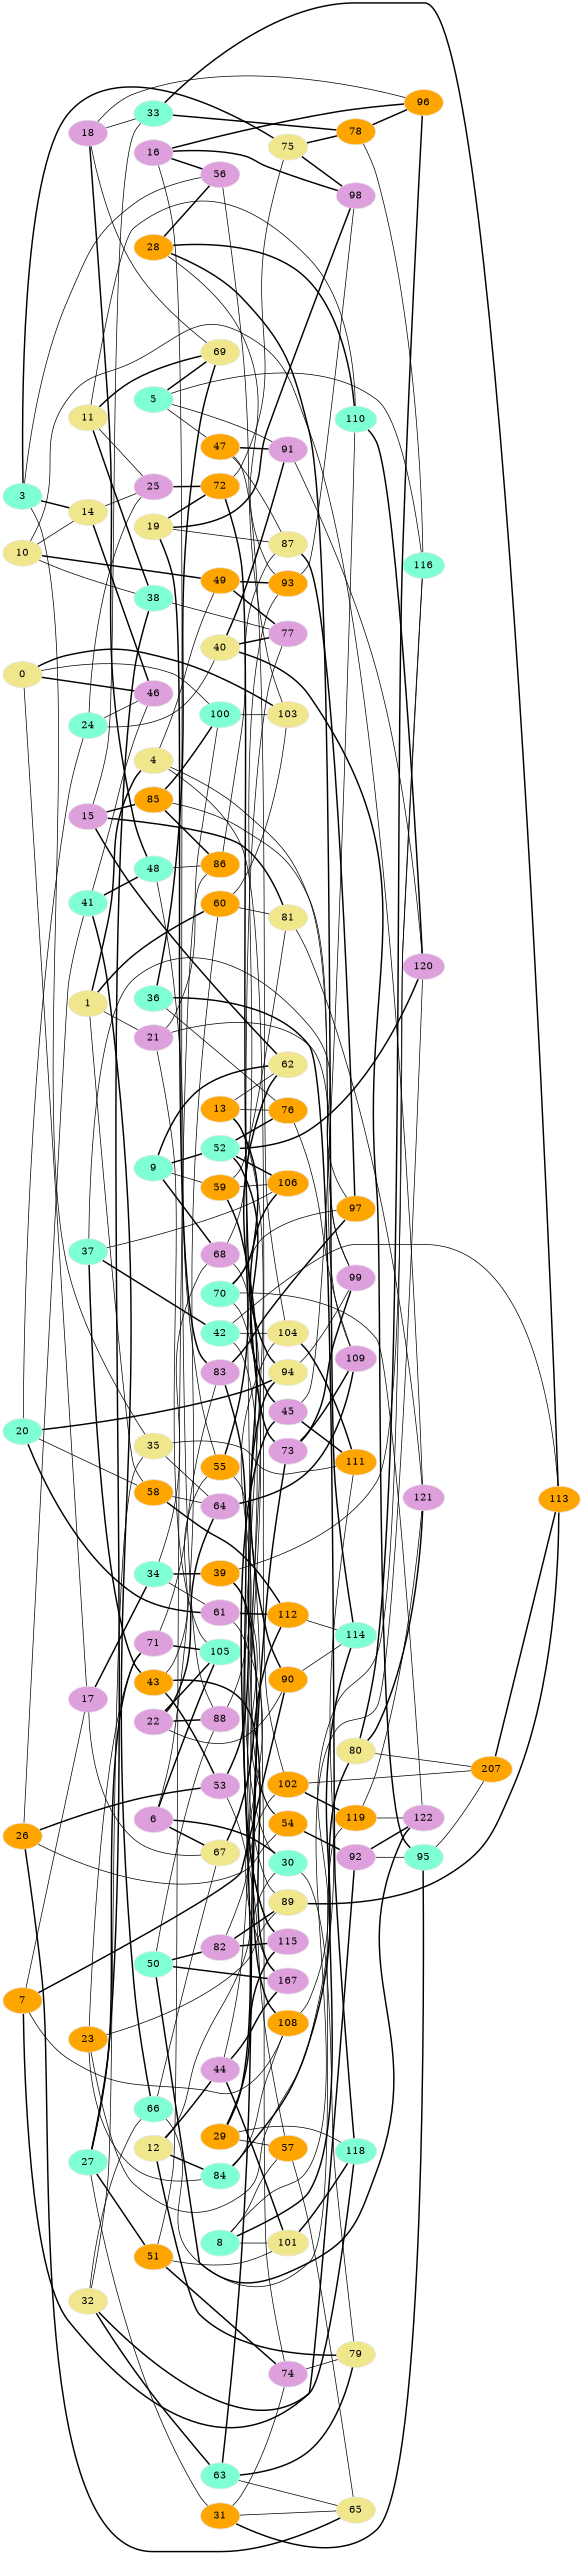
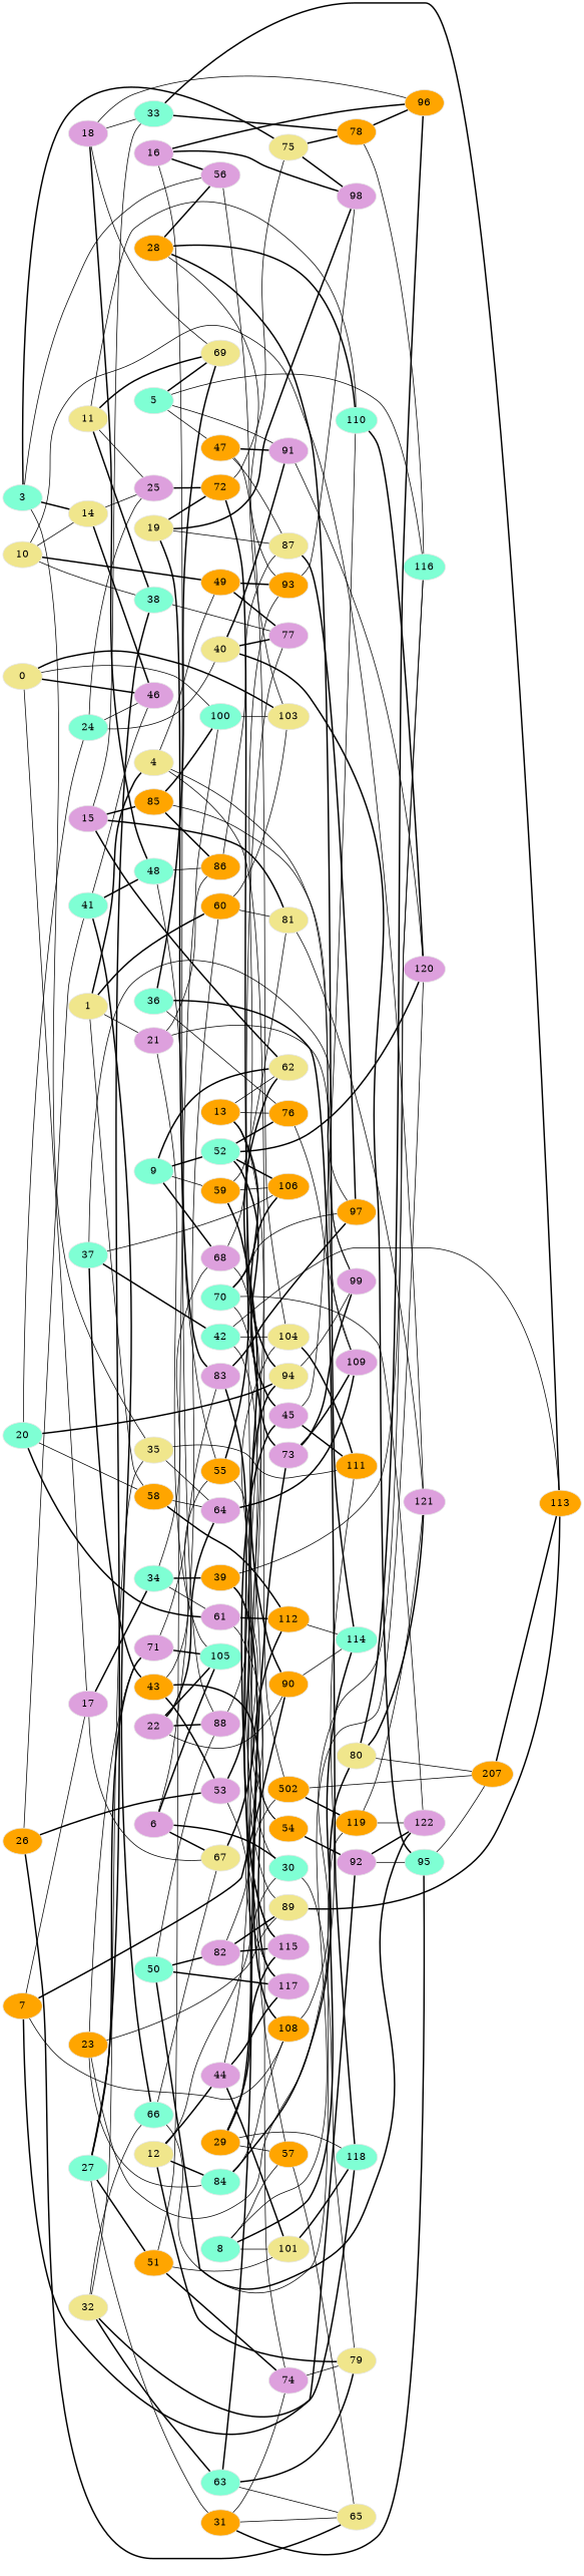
  graph {
    rankdir=LR
    node [color=gray90 fillcolor=orange style=filled]
    edge [style=solid]
    1 [fillcolor=khaki]
    4 [fillcolor=khaki]
    21 [fillcolor=plum]
    58
    60
    49
-   102
+   102 [label=502]
    109 [fillcolor=plum]
    100 [fillcolor=aquamarine]
    105 [fillcolor=aquamarine]
    99 [fillcolor=plum]
    64 [fillcolor=plum]
    112
    103 [fillcolor=khaki]
    81 [fillcolor=khaki]
    n16 [fillcolor=khaki label=0]
    17 [fillcolor=plum]
    46 [fillcolor=plum]
    67 [fillcolor=khaki]
    34 [fillcolor=aquamarine]
    3 [fillcolor=aquamarine]
    14 [fillcolor=khaki]
    35 [fillcolor=khaki]
    56 [fillcolor=plum]
    75 [fillcolor=khaki]
    25 [fillcolor=plum]
    111
    98 [fillcolor=plum]
    78
    93
    77 [fillcolor=plum]
    119
    n33 [label=207]
    5 [fillcolor=aquamarine]
    47
    69 [fillcolor=khaki]
    91 [fillcolor=plum]
    116 [fillcolor=aquamarine]
    87 [fillcolor=khaki]
    104 [fillcolor=khaki]
    120 [fillcolor=plum]
    6 [fillcolor=plum]
    30 [fillcolor=aquamarine]
    79 [fillcolor=khaki]
    7
    90
    92 [fillcolor=plum]
    108
    114 [fillcolor=aquamarine]
    95 [fillcolor=aquamarine]
    122 [fillcolor=plum]
    8 [fillcolor=aquamarine]
    57
    80 [fillcolor=khaki]
    101 [fillcolor=khaki]
    65 [fillcolor=khaki]
    121 [fillcolor=plum]
    96
    118 [fillcolor=aquamarine]
    9 [fillcolor=aquamarine]
    52 [fillcolor=aquamarine]
    59
    62 [fillcolor=khaki]
    68 [fillcolor=plum]
    76
    45 [fillcolor=plum]
    106
    89 [fillcolor=khaki]
    10 [fillcolor=khaki]
    38 [fillcolor=aquamarine]
    11 [fillcolor=khaki]
    110 [fillcolor=aquamarine]
    72
    12 [fillcolor=khaki]
    44 [fillcolor=plum]
    84 [fillcolor=aquamarine]
-   117 [fillcolor=plum label=167]
+   117 [fillcolor=plum]
    13
    94 [fillcolor=khaki]
    15 [fillcolor=plum]
    33 [fillcolor=aquamarine]
    85
    113
    86
    16 [fillcolor=plum]
    88 [fillcolor=plum]
    61 [fillcolor=plum]
    39
    18 [fillcolor=plum]
    48 [fillcolor=aquamarine]
    55
    19 [fillcolor=khaki]
    83 [fillcolor=plum]
    73 [fillcolor=plum]
    115 [fillcolor=plum]
    97
    20 [fillcolor=aquamarine]
    24 [fillcolor=aquamarine]
    40 [fillcolor=khaki]
    22 [fillcolor=plum]
    23
    71 [fillcolor=plum]
    41 [fillcolor=aquamarine]
    26
    53 [fillcolor=plum]
    54
    66 [fillcolor=aquamarine]
    27 [fillcolor=aquamarine]
    31
    51
    74 [fillcolor=plum]
    28
    29
    32 [fillcolor=khaki]
    63 [fillcolor=aquamarine]
    36 [fillcolor=aquamarine]
    37 [fillcolor=aquamarine]
    42 [fillcolor=aquamarine]
    43
    50 [fillcolor=aquamarine]
    82 [fillcolor=plum]
    70 [fillcolor=aquamarine]
    1 -- 4 [style=bold]
    1 -- 21
    1 -- 58
    1 -- 60 [style=bold]
    4 -- 49
    4 -- 102
    4 -- 109
    21 -- 100
    21 -- 105
    21 -- 99
    58 -- 64
    58 -- 112 [style=bold]
    60 -- 103
    60 -- 81
    49 -- 93 [style=bold]
    49 -- 77 [style=bold]
    102 -- 119 [style=bold]
    102 -- n33
    100 -- 103
    64 -- 109 [style=bold]
    112 -- 114
    81 -- 121
    n16 -- 100
    n16 -- 103 [style=bold]
    n16 -- 17
    n16 -- 46 [style=bold]
    17 -- 67
    17 -- 34 [style=bold]
    67 -- 112 [style=bold]
    34 -- 68
    34 -- 61
    34 -- 39 [style=bold]
    3 -- 14 [style=bold]
    3 -- 35
    3 -- 56
    3 -- 75 [style=bold]
    14 -- 46 [style=bold]
    14 -- 25
    35 -- 64
    35 -- 111
    56 -- 103
    75 -- 98 [style=bold]
    75 -- 78 [style=bold]
    25 -- 72 [style=bold]
    78 -- 116
    78 -- 96 [style=bold]
    93 -- 98
    119 -- 122
    119 -- 121
    n33 -- 113 [style=bold]
    5 -- 47
    5 -- 69 [style=bold]
    5 -- 91
    5 -- 116
    47 -- 91 [style=bold]
    47 -- 87
    47 -- 104
    91 -- 120
    87 -- 97 [style=bold]
    104 -- 111 [style=bold]
    6 -- 60
    6 -- 105 [style=bold]
    6 -- 67 [style=bold]
    6 -- 30 [style=bold]
    30 -- 79
    7 -- 17
    7 -- 90 [style=bold]
    7 -- 92 [style=bold]
    7 -- 108
    90 -- 114
    92 -- 95
    92 -- 122 [style=bold]
    108 -- 116
    95 -- n33
    8 -- 120
    8 -- 57
    8 -- 80 [style=bold]
    8 -- 101
    57 -- 65
    80 -- n33
    80 -- 121 [style=bold]
    80 -- 96 [style=bold]
    101 -- 118 [style=bold]
    9 -- 52 [style=bold]
    9 -- 59
    9 -- 62 [style=bold]
    9 -- 68 [style=bold]
    52 -- 120 [style=bold]
    52 -- 76 [style=bold]
    52 -- 45 [style=bold]
    52 -- 106 [style=bold]
    59 -- 81
    59 -- 90 [style=bold]
    59 -- 106
    68 -- 93
    68 -- 89
    76 -- 109
    45 -- 111 [style=bold]
    45 -- 110
    89 -- 113 [style=bold]
    10 -- 49 [style=bold]
    10 -- 14
    10 -- 121
    10 -- 38
    38 -- 77
    11 -- 25
    11 -- 69 [style=bold]
    11 -- 38 [style=bold]
    11 -- 110
    110 -- 120 [style=bold]
    72 -- 75
    72 -- 73 [style=bold]
    12 -- 30
    12 -- 79 [style=bold]
    12 -- 44 [style=bold]
    12 -- 84 [style=bold]
    44 -- 77
    44 -- 101 [style=bold]
    44 -- 117 [style=bold]
    84 -- 108
    84 -- 114 [style=bold]
    13 -- 30
    13 -- 62
    13 -- 76
    13 -- 94 [style=bold]
    94 -- 99
    15 -- 81 [style=bold]
    15 -- 62 [style=bold]
    15 -- 33
    15 -- 85 [style=bold]
    33 -- 78 [style=bold]
    33 -- 113 [style=bold]
    85 -- 100 [style=bold]
    85 -- 99
    85 -- 86 [style=bold]
    86 -- 87
    16 -- 56 [style=bold]
    16 -- 98 [style=bold]
    16 -- 96 [style=bold]
    16 -- 88
    88 -- 104
    61 -- 112 [style=bold]
    61 -- 117
    39 -- 116
    39 -- 108 [style=bold]
    39 -- 54
    18 -- 69
    18 -- 96
    18 -- 33
    18 -- 48 [style=bold]
    48 -- 86
    48 -- 55
    55 -- 62 [style=bold]
    55 -- 74
    19 -- 98 [style=bold]
    19 -- 87
    19 -- 72 [style=bold]
    19 -- 83 [style=bold]
    83 -- 115 [style=bold]
    83 -- 97 [style=bold]
    73 -- 109 [style=bold]
    73 -- 99 [style=bold]
    20 -- 58
    20 -- 94 [style=bold]
    20 -- 61 [style=bold]
    20 -- 24
    24 -- 46
    24 -- 25
    24 -- 40
    40 -- 77 [style=bold]
    40 -- 91 [style=bold]
    40 -- 95 [style=bold]
    22 -- 105 [style=bold]
    22 -- 64 [style=bold]
    22 -- 90
    22 -- 88 [style=bold]
    23 -- 111
    23 -- 89
    23 -- 84
    23 -- 71
    71 -- 105 [style=bold]
    71 -- 83
    41 -- 46
    41 -- 48 [style=bold]
    41 -- 66 [style=bold]
    26 -- 65 [style=bold]
    26 -- 41
    26 -- 53 [style=bold]
-   26 -- 54
    53 -- 57
    53 -- 94 [style=bold]
    54 -- 92 [style=bold]
    66 -- 67
    66 -- 119
    27 -- 38 [style=bold]
    27 -- 71 [style=bold]
    27 -- 31
    27 -- 51 [style=bold]
    31 -- 95 [style=bold]
    31 -- 65
    31 -- 74
    51 -- 101
    51 -- 86
    51 -- 74 [style=bold]
    74 -- 79
    28 -- 56 [style=bold]
    28 -- 93
    28 -- 114 [style=bold]
    28 -- 110 [style=bold]
    29 -- 57
    29 -- 118
    29 -- 45 [style=bold]
    29 -- 115 [style=bold]
    32 -- 35
    32 -- 118 [style=bold]
    32 -- 66
    32 -- 63 [style=bold]
    63 -- 79 [style=bold]
    63 -- 65
    63 -- 73 [style=bold]
    36 -- 69 [style=bold]
    36 -- 118 [style=bold]
    36 -- 76
    37 -- 106
    37 -- 97
    37 -- 42 [style=bold]
    37 -- 43 [style=bold]
    42 -- 104
    42 -- 113
    42 -- 54
    43 -- 117 [style=bold]
    43 -- 55
    43 -- 53 [style=bold]
    50 -- 122 [style=bold]
    50 -- 117 [style=bold]
    50 -- 88
    50 -- 82 [style=bold]
    82 -- 102
    82 -- 89 [style=bold]
    82 -- 115 [style=bold]
    70 -- 122
    70 -- 106 [style=bold]
    70 -- 115
    70 -- 97
  }
